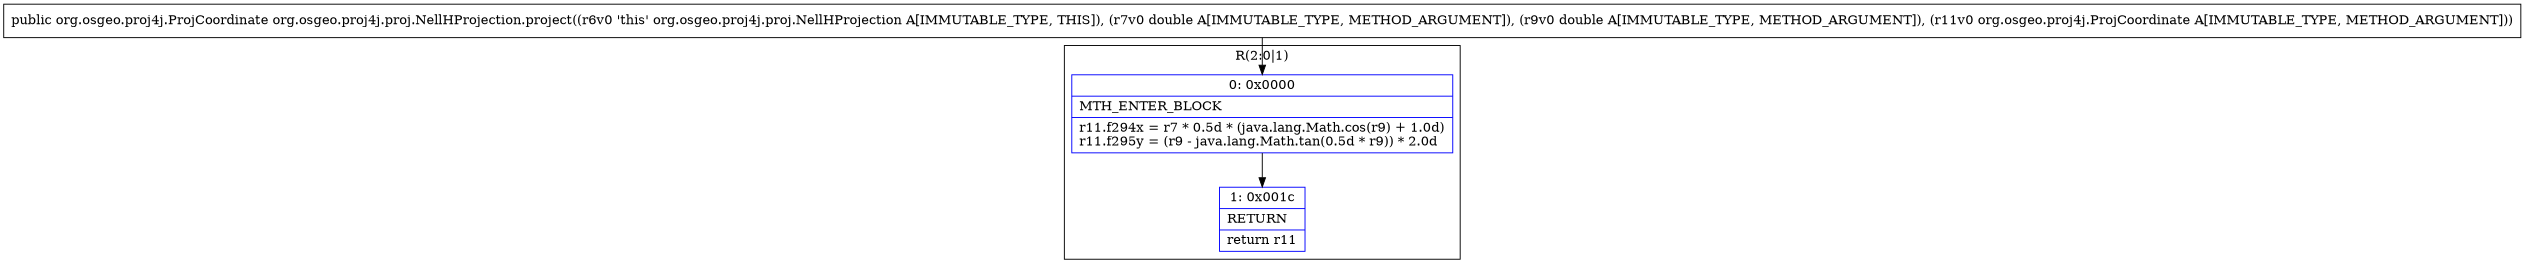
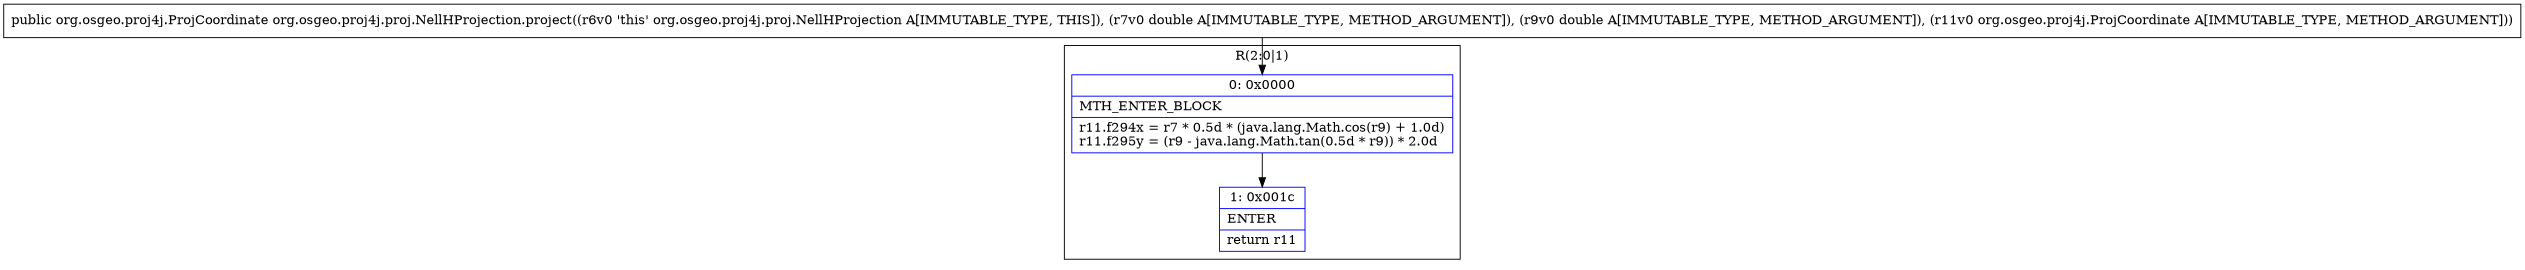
  digraph {
    node [color=blue shape=record]
    n1 [label="{0\:\ 0x0000|MTH_ENTER_BLOCK\l|r11.f294x = r7 * 0.5d * (java.lang.Math.cos(r9) + 1.0d)\lr11.f295y = (r9 \- java.lang.Math.tan(0.5d * r9)) * 2.0d\l}"]
-   n2 [label="{1\:\ 0x001c|RETURN\l|return r11\l}"]
+   n2 [label="{1\:\ 0x001c|ENTER\l|return r11\l}"]
    n3 [label="{public org.osgeo.proj4j.ProjCoordinate org.osgeo.proj4j.proj.NellHProjection.project((r6v0 'this' org.osgeo.proj4j.proj.NellHProjection A[IMMUTABLE_TYPE, THIS]), (r7v0 double A[IMMUTABLE_TYPE, METHOD_ARGUMENT]), (r9v0 double A[IMMUTABLE_TYPE, METHOD_ARGUMENT]), (r11v0 org.osgeo.proj4j.ProjCoordinate A[IMMUTABLE_TYPE, METHOD_ARGUMENT])) }" color=""]
    subgraph cluster_1 {
      label="R(2:0|1)"
      n1
      n2
    }
    n1 -> n2
    n3 -> n1
  }
